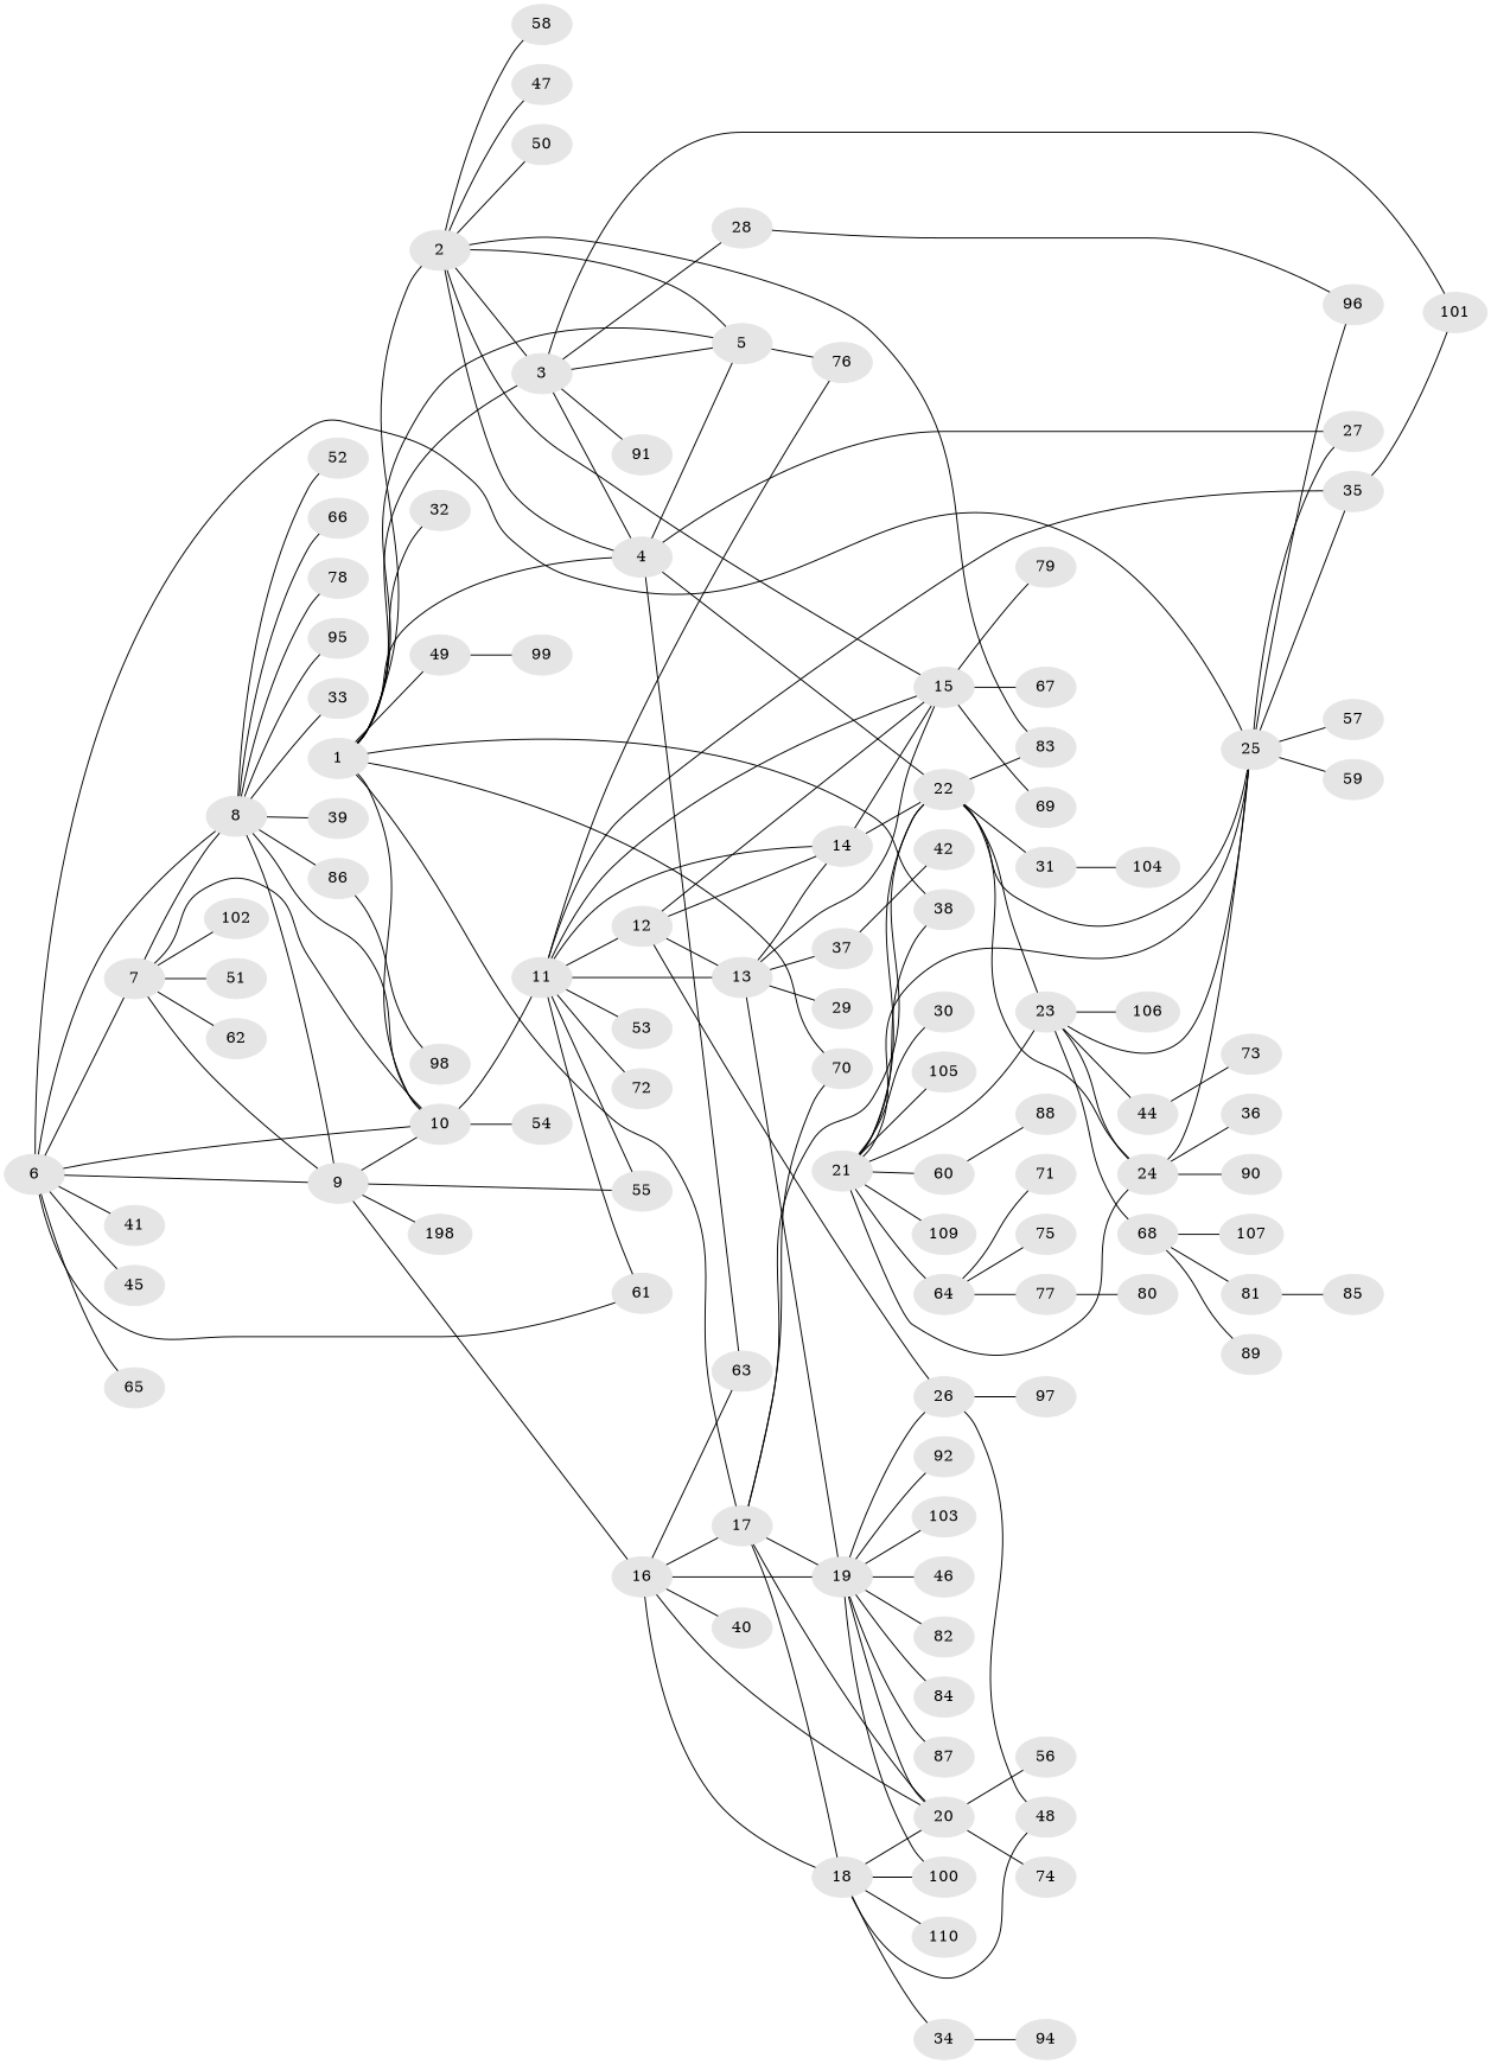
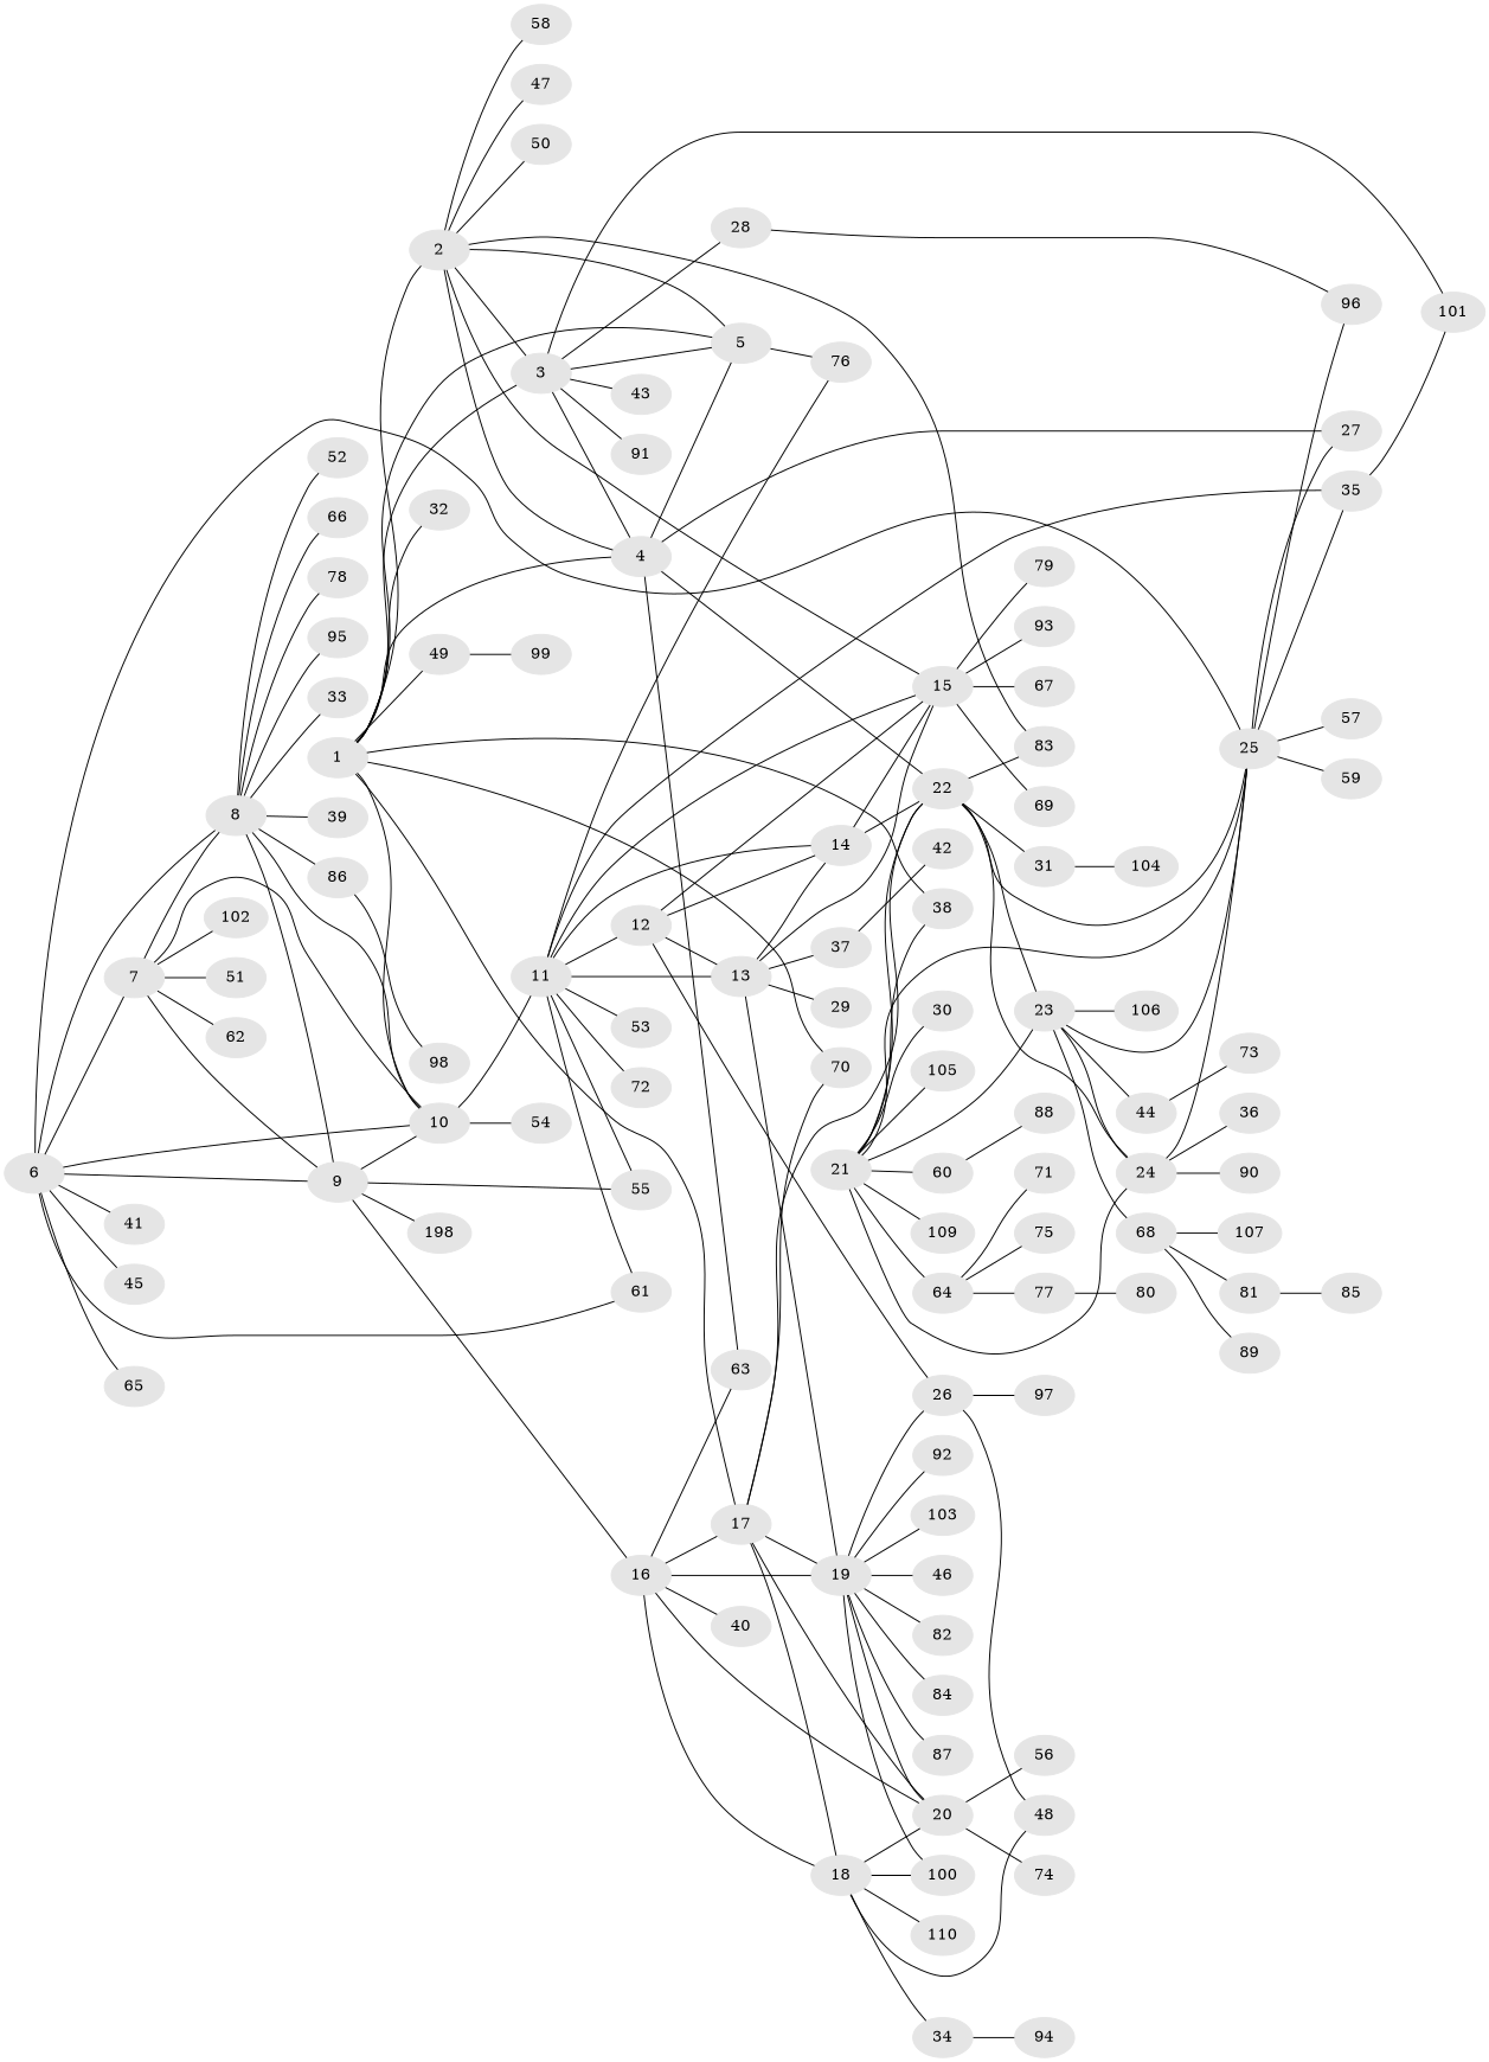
  graph {
    rankdir=LR
    node [color=gray90 style=filled]
    1
    2
    3
    4
    5
    10
    17
    32
    38
    49
    70
    15
    47
    50
    58
    83
    28
+   43
    91
    101
    22
    27
    63
    76
    11
    54
    19
    18
    20
    99
    67
    69
    79
+   93
    96
    25
    23
    24
    31
    6
    7
    8
    9
    41
    45
    61
    65
    51
    62
    102
    33
    39
    52
    66
    78
    86
    95
    16
    55
    n60 [label=198]
    35
    57
    59
    98
    40
    12
    13
    14
    53
    72
    26
    29
    37
    48
    97
    46
    82
    84
    87
    92
    100
    103
    42
    34
    110
    56
    74
    94
    21
    30
    60
    64
    105
    109
    44
    68
    106
    36
    90
    88
    71
    75
    77
    104
    73
    81
    89
    107
    80
    85
    1 -- 2
    1 -- 3
    1 -- 4
    1 -- 5
    1 -- 10
    1 -- 17
    1 -- 32
    1 -- 38
    1 -- 49
    1 -- 70
    2 -- 3
    2 -- 4
    2 -- 5
    2 -- 15
    2 -- 47
    2 -- 50
    2 -- 58
    2 -- 83
    3 -- 4
    3 -- 5
    3 -- 28
+   3 -- 43
    3 -- 91
    3 -- 101
    4 -- 5
    4 -- 22
    4 -- 27
    4 -- 63
    5 -- 76
    10 -- 11
    10 -- 54
    17 -- 70
    17 -- 22
    17 -- 19
    17 -- 18
    17 -- 20
    49 -- 99
    15 -- 67
    15 -- 69
    15 -- 79
+   15 -- 93
    28 -- 96
    22 -- 83
    22 -- 25
    22 -- 23
    22 -- 24
    22 -- 31
    11 -- 15
    11 -- 76
    11 -- 61
    11 -- 55
    11 -- 35
    11 -- 12
    11 -- 13
    11 -- 14
    11 -- 53
    11 -- 72
    19 -- 20
    19 -- 26
    19 -- 46
    19 -- 82
    19 -- 84
    19 -- 87
    19 -- 92
    19 -- 100
    19 -- 103
    18 -- 20
    18 -- 48
    18 -- 100
    18 -- 34
    18 -- 110
    20 -- 56
    20 -- 74
    25 -- 27
    25 -- 96
    25 -- 35
    25 -- 57
    25 -- 59
    23 -- 25
    23 -- 24
    23 -- 44
    23 -- 68
    23 -- 106
    24 -- 25
    24 -- 36
    24 -- 90
    31 -- 104
    6 -- 10
    6 -- 25
    6 -- 7
    6 -- 8
    6 -- 9
    6 -- 41
    6 -- 45
    6 -- 61
    6 -- 65
    7 -- 10
    7 -- 8
    7 -- 9
    7 -- 51
    7 -- 62
    7 -- 102
    8 -- 10
    8 -- 9
    8 -- 33
    8 -- 39
    8 -- 52
    8 -- 66
    8 -- 78
    8 -- 86
    8 -- 95
    9 -- 10
    9 -- 16
    9 -- 55
    9 -- n60
    86 -- 98
    16 -- 17
    16 -- 63
    16 -- 19
    16 -- 18
    16 -- 20
    16 -- 40
    35 -- 101
    12 -- 15
    12 -- 13
    12 -- 14
    12 -- 26
    13 -- 15
    13 -- 19
    13 -- 14
    13 -- 29
    13 -- 37
    14 -- 15
    14 -- 22
    26 -- 48
    26 -- 97
    37 -- 42
    34 -- 94
    21 -- 38
    21 -- 22
    21 -- 25
    21 -- 23
    21 -- 24
    21 -- 30
    21 -- 60
    21 -- 64
    21 -- 105
    21 -- 109
    60 -- 88
    64 -- 71
    64 -- 75
    64 -- 77
    44 -- 73
    68 -- 81
    68 -- 89
    68 -- 107
    77 -- 80
    81 -- 85
  }
